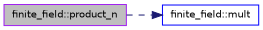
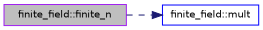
  digraph {
    rankdir=LR
    node [fontname=Helvetica fontsize=10 shape=record style=filled]
-   n1 [color=purple fillcolor=grey75 fontcolor=black height=0.2 label="finite_field::product_n" width=0.4]
+   n1 [color=purple fillcolor=grey75 fontcolor=black height=0.2 label="finite_field::finite_n" width=0.4]
    n2 [color=blue fillcolor=white height=0.2 label="finite_field::mult" width=0.4]
    n1 -> n2 [color=midnightblue fontname=Helvetica fontsize=10 labelfontname=Helvetica labelfontsize=10 style=dashed]
  }
